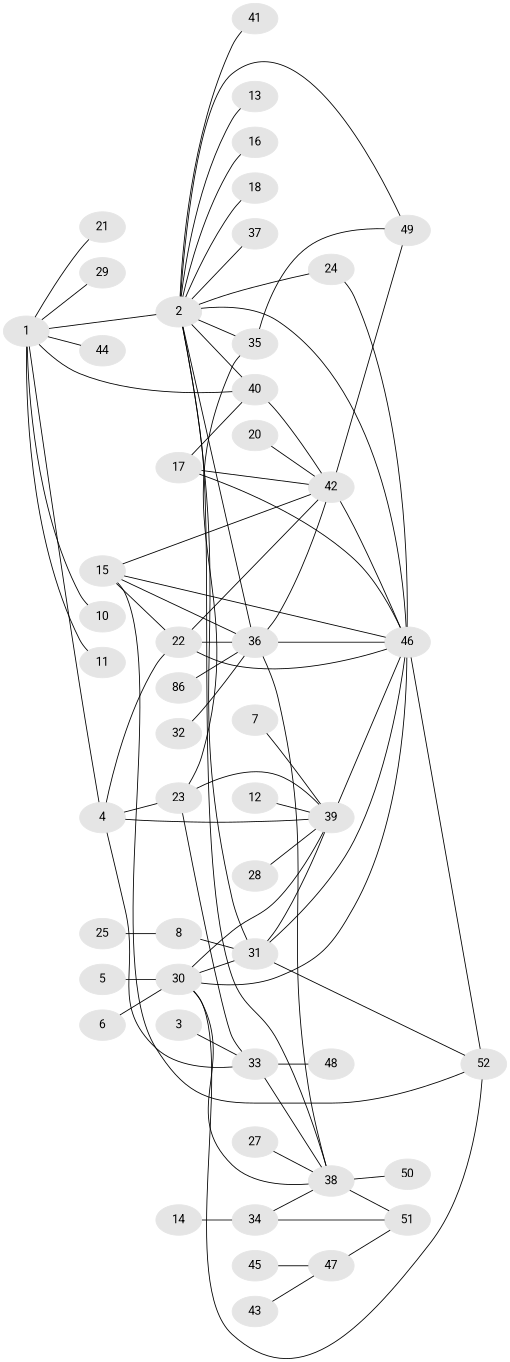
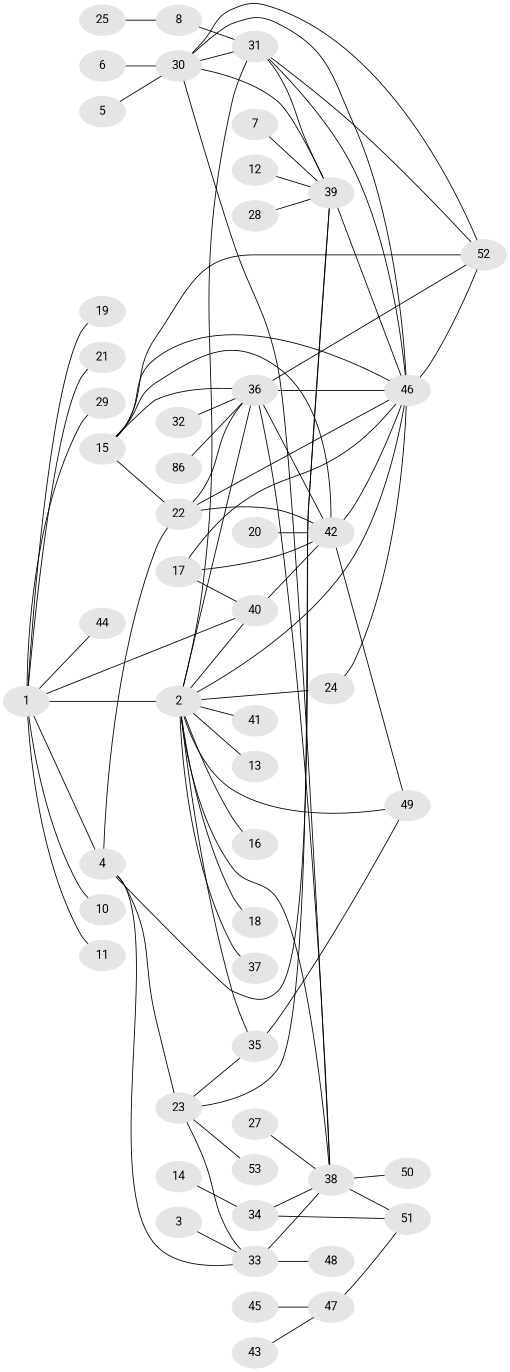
  graph {
    fontname=Roboto
    rankdir=LR
    node [color=gray90 fontname=Roboto style=filled]
    edge [fontname=Roboto weight=1.0]
    1
    2
    4
    10
    11
+   19
    21
    29
    40
    44
    13
    16
    18
    24
    31
    35
    36
    37
    38
    41
    46
    49
    33
    22
    23
    39
    42
    52
    51
    50
    3
    48
+   53
    5
    30
    6
    7
    8
    12
    14
    34
    15
    17
    20
    25
    n46 [label=86]
    27
    28
    32
    43
    47
    45
    1 -- 2 [weight=4.0]
    1 -- 4
    1 -- 10
    1 -- 11
+   1 -- 19
    1 -- 21
    1 -- 29
    1 -- 40 [weight=2.0]
    1 -- 44
    2 -- 40 [weight=2.0]
    2 -- 13
    2 -- 16
    2 -- 18
    2 -- 24
    2 -- 31
    2 -- 35
    2 -- 36
    2 -- 37
    2 -- 38
    2 -- 41
    2 -- 46
    2 -- 49
    4 -- 33 [weight=2.0]
    4 -- 22
    4 -- 23
    4 -- 39
    40 -- 42
    24 -- 46
    31 -- 46
    31 -- 39
    31 -- 52
    35 -- 49
    36 -- 38
    36 -- 46
    36 -- 42
+   36 -- 52
    38 -- 51 [weight=2.0]
    38 -- 50
    46 -- 52
    33 -- 38
    33 -- 48
    22 -- 36
    22 -- 46
    22 -- 42
    23 -- 35
    23 -- 33 [weight=2.0]
    23 -- 39
+   23 -- 53
    39 -- 46
    42 -- 46
    42 -- 49
    3 -- 33
    5 -- 30
    30 -- 31
    30 -- 38
    30 -- 46
    30 -- 39
    30 -- 52
    6 -- 30
    7 -- 39
    8 -- 31
    12 -- 39
    14 -- 34
    34 -- 38 [weight=4.0]
    34 -- 51 [weight=2.0]
    15 -- 36
    15 -- 46
    15 -- 22
    15 -- 42
    15 -- 52
    17 -- 40
    17 -- 46
    17 -- 42
    20 -- 42
    25 -- 8
    n46 -- 36
    27 -- 38
    28 -- 39
    32 -- 36
    43 -- 47
    47 -- 51
    45 -- 47
  }
